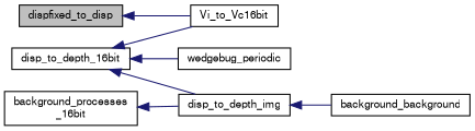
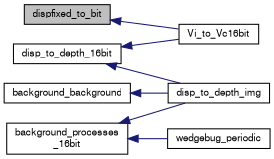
  digraph {
    rankdir=LR
    node [color=black fillcolor=white fontname=FreeSans fontsize=10 shape=record style=filled]
    edge [color=midnightblue dir=back fontname=FreeSans fontsize=10 labelfontname=FreeSans labelfontsize=10 style=solid]
-   n1 [fillcolor=grey75 fontcolor=black height=0.2 label=dispfixed_to_disp width=0.4]
+   n1 [fillcolor=grey75 fontcolor=black height=0.2 label=dispfixed_to_bit width=0.4]
    n2 [height=0.2 label=Vi_to_Vc16bit width=0.4]
    n3 [height=0.2 label=disp_to_depth_16bit width=0.4]
    n4 [height=0.2 label=disp_to_depth_img width=0.4]
    n5 [height=0.2 label=background_background width=0.4]
    n6 [height=0.2 label="background_processes\l_16bit" width=0.4]
    n7 [height=0.2 label=wedgebug_periodic width=0.4]
    n1 -> n2
    n3 -> n2
    n3 -> n4
-   n4 -> n5
+   n5 -> n4
    n6 -> n4
-   n3 -> n7
+   n6 -> n7
  }
